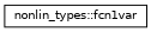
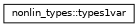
  digraph {
    rankdir=LR
-   n1 [color=black fillcolor=white fontname=Helvetica fontsize=10 height=0.2 label="nonlin_types::fcn1var" shape=record style=filled width=0.4]
+   n1 [color=black fillcolor=white fontname=Helvetica fontsize=10 height=0.2 label="nonlin_types::types1var" shape=record style=filled width=0.4]
  }
